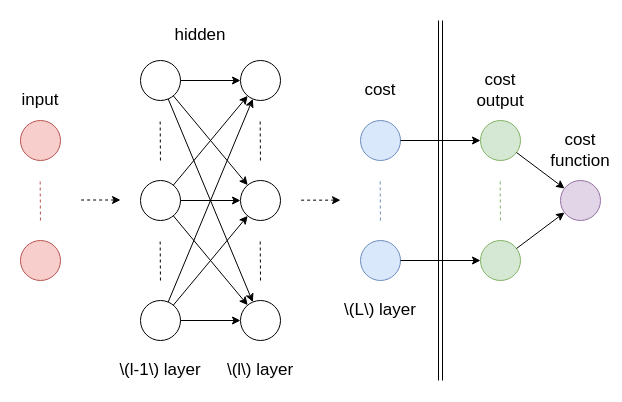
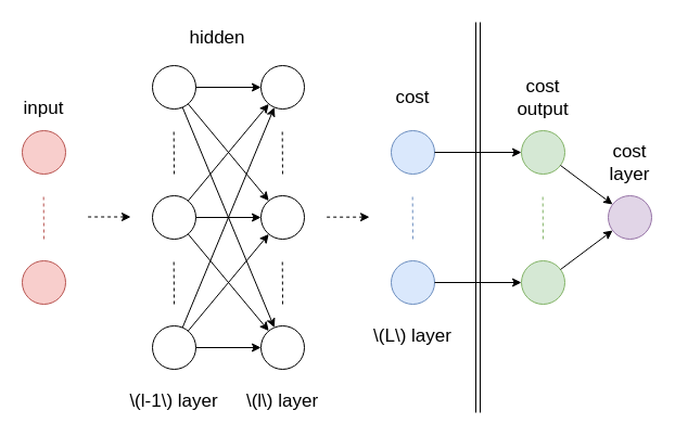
  <mxCell id="0" />
  <mxCell id="1" parent="0" />
  <mxCell id="2" value="" style="ellipse;whiteSpace=wrap;html=1;aspect=fixed;" vertex="1" parent="1"><mxGeometry x="140" y="60" width="40" height="40" as="geometry" /></mxCell>
  <mxCell id="3" value="" style="ellipse;whiteSpace=wrap;html=1;aspect=fixed;" vertex="1" parent="1"><mxGeometry x="140" y="180" width="40" height="40" as="geometry" /></mxCell>
  <mxCell id="4" value="" style="ellipse;whiteSpace=wrap;html=1;aspect=fixed;" vertex="1" parent="1"><mxGeometry x="140" y="300" width="40" height="40" as="geometry" /></mxCell>
  <mxCell id="5" value="" style="endArrow=none;dashed=1;html=1;" edge="1" parent="1"><mxGeometry width="50" height="50" relative="1" as="geometry"><mxPoint x="159.95" y="160" as="sourcePoint" /><mxPoint x="159.66" y="120" as="targetPoint" /></mxGeometry></mxCell>
  <mxCell id="6" value="" style="ellipse;whiteSpace=wrap;html=1;aspect=fixed;" vertex="1" parent="1"><mxGeometry x="240" y="60" width="40" height="40" as="geometry" /></mxCell>
  <mxCell id="7" value="" style="ellipse;whiteSpace=wrap;html=1;aspect=fixed;" vertex="1" parent="1"><mxGeometry x="240" y="180" width="40" height="40" as="geometry" /></mxCell>
  <mxCell id="8" value="" style="ellipse;whiteSpace=wrap;html=1;aspect=fixed;" vertex="1" parent="1"><mxGeometry x="240" y="300" width="40" height="40" as="geometry" /></mxCell>
  <mxCell id="9" value="" style="endArrow=none;dashed=1;html=1;" edge="1" parent="1"><mxGeometry width="50" height="50" relative="1" as="geometry"><mxPoint x="260" y="280" as="sourcePoint" /><mxPoint x="259.71" y="240" as="targetPoint" /></mxGeometry></mxCell>
  <mxCell id="10" value="" style="endArrow=classic;html=1;" edge="1" parent="1" source="2" target="8"><mxGeometry width="50" height="50" relative="1" as="geometry"><mxPoint x="140" y="410" as="sourcePoint" /><mxPoint x="190" y="360" as="targetPoint" /></mxGeometry></mxCell>
  <mxCell id="11" value="" style="endArrow=classic;html=1;" edge="1" parent="1" source="2" target="6"><mxGeometry width="50" height="50" relative="1" as="geometry"><mxPoint x="140" y="410" as="sourcePoint" /><mxPoint x="190" y="360" as="targetPoint" /></mxGeometry></mxCell>
  <mxCell id="12" value="" style="endArrow=classic;html=1;" edge="1" parent="1" source="2" target="7"><mxGeometry width="50" height="50" relative="1" as="geometry"><mxPoint x="140" y="410" as="sourcePoint" /><mxPoint x="190" y="360" as="targetPoint" /></mxGeometry></mxCell>
  <mxCell id="13" value="" style="endArrow=classic;html=1;" edge="1" parent="1" source="3" target="6"><mxGeometry width="50" height="50" relative="1" as="geometry"><mxPoint x="140" y="410" as="sourcePoint" /><mxPoint x="190" y="360" as="targetPoint" /></mxGeometry></mxCell>
  <mxCell id="14" value="" style="endArrow=classic;html=1;" edge="1" parent="1" source="3" target="7"><mxGeometry width="50" height="50" relative="1" as="geometry"><mxPoint x="140" y="410" as="sourcePoint" /><mxPoint x="190" y="360" as="targetPoint" /></mxGeometry></mxCell>
  <mxCell id="15" value="" style="endArrow=classic;html=1;" edge="1" parent="1" source="3" target="8"><mxGeometry width="50" height="50" relative="1" as="geometry"><mxPoint x="140" y="410" as="sourcePoint" /><mxPoint x="190" y="360" as="targetPoint" /></mxGeometry></mxCell>
  <mxCell id="16" value="" style="endArrow=classic;html=1;" edge="1" parent="1" source="4" target="6"><mxGeometry width="50" height="50" relative="1" as="geometry"><mxPoint x="140" y="410" as="sourcePoint" /><mxPoint x="190" y="360" as="targetPoint" /></mxGeometry></mxCell>
  <mxCell id="17" value="" style="endArrow=classic;html=1;" edge="1" parent="1" source="4" target="7"><mxGeometry width="50" height="50" relative="1" as="geometry"><mxPoint x="140" y="410" as="sourcePoint" /><mxPoint x="190" y="360" as="targetPoint" /></mxGeometry></mxCell>
  <mxCell id="18" value="" style="endArrow=classic;html=1;" edge="1" parent="1" source="4" target="8"><mxGeometry width="50" height="50" relative="1" as="geometry"><mxPoint x="140" y="410" as="sourcePoint" /><mxPoint x="190" y="360" as="targetPoint" /></mxGeometry></mxCell>
  <mxCell id="19" value="" style="ellipse;whiteSpace=wrap;html=1;aspect=fixed;strokeColor=#6c8ebf;fillColor=#dae8fc;" vertex="1" parent="1"><mxGeometry x="360" y="120" width="40" height="40" as="geometry" /></mxCell>
  <mxCell id="20" value="" style="ellipse;whiteSpace=wrap;html=1;aspect=fixed;strokeColor=#6c8ebf;fillColor=#dae8fc;" vertex="1" parent="1"><mxGeometry x="360" y="240" width="40" height="40" as="geometry" /></mxCell>
  <mxCell id="21" value="" style="endArrow=none;dashed=1;html=1;strokeColor=#6c8ebf;fillColor=#dae8fc;" edge="1" parent="1"><mxGeometry width="50" height="50" relative="1" as="geometry"><mxPoint x="379.95" y="220" as="sourcePoint" /><mxPoint x="379.66" y="180" as="targetPoint" /></mxGeometry></mxCell>
  <mxCell id="22" value="" style="ellipse;whiteSpace=wrap;html=1;aspect=fixed;strokeColor=#82b366;fillColor=#d5e8d4;" vertex="1" parent="1"><mxGeometry x="480" y="120" width="40" height="40" as="geometry" /></mxCell>
  <mxCell id="23" value="" style="ellipse;whiteSpace=wrap;html=1;aspect=fixed;strokeColor=#82b366;fillColor=#d5e8d4;" vertex="1" parent="1"><mxGeometry x="480" y="240" width="40" height="40" as="geometry" /></mxCell>
  <mxCell id="24" value="" style="endArrow=none;dashed=1;html=1;strokeColor=#82b366;fillColor=#d5e8d4;" edge="1" parent="1"><mxGeometry width="50" height="50" relative="1" as="geometry"><mxPoint x="499.95" y="220" as="sourcePoint" /><mxPoint x="499.66" y="180" as="targetPoint" /></mxGeometry></mxCell>
  <mxCell id="25" value="" style="ellipse;whiteSpace=wrap;html=1;aspect=fixed;strokeColor=#b85450;fillColor=#f8cecc;" vertex="1" parent="1"><mxGeometry x="20" y="120" width="40" height="40" as="geometry" /></mxCell>
  <mxCell id="26" value="" style="ellipse;whiteSpace=wrap;html=1;aspect=fixed;strokeColor=#b85450;fillColor=#f8cecc;" vertex="1" parent="1"><mxGeometry x="20" y="240" width="40" height="40" as="geometry" /></mxCell>
  <mxCell id="27" value="" style="endArrow=none;dashed=1;html=1;strokeColor=#b85450;fillColor=#f8cecc;" edge="1" parent="1"><mxGeometry width="50" height="50" relative="1" as="geometry"><mxPoint x="39.95" y="220" as="sourcePoint" /><mxPoint x="39.66" y="180" as="targetPoint" /></mxGeometry></mxCell>
  <mxCell id="28" value="" style="endArrow=classic;html=1;" edge="1" parent="1" source="19" target="22"><mxGeometry width="50" height="50" relative="1" as="geometry"><mxPoint x="420" y="420" as="sourcePoint" /><mxPoint x="470" y="370" as="targetPoint" /></mxGeometry></mxCell>
  <mxCell id="29" value="" style="endArrow=classic;html=1;" edge="1" parent="1" source="20" target="23"><mxGeometry width="50" height="50" relative="1" as="geometry"><mxPoint x="60" y="410" as="sourcePoint" /><mxPoint x="110" y="360" as="targetPoint" /></mxGeometry></mxCell>
  <mxCell id="30" value="" style="endArrow=none;dashed=1;html=1;" edge="1" parent="1"><mxGeometry width="50" height="50" relative="1" as="geometry"><mxPoint x="159.95" y="280" as="sourcePoint" /><mxPoint x="159.66" y="240" as="targetPoint" /></mxGeometry></mxCell>
  <mxCell id="31" value="" style="endArrow=none;dashed=1;html=1;" edge="1" parent="1"><mxGeometry width="50" height="50" relative="1" as="geometry"><mxPoint x="259.95" y="160" as="sourcePoint" /><mxPoint x="259.66" y="120" as="targetPoint" /></mxGeometry></mxCell>
  <mxCell id="32" value="" style="endArrow=none;dashed=1;html=1;endFill=0;startArrow=classic;startFill=1;" edge="1" parent="1"><mxGeometry width="50" height="50" relative="1" as="geometry"><mxPoint x="120" y="199.5" as="sourcePoint" /><mxPoint x="80" y="199.5" as="targetPoint" /></mxGeometry></mxCell>
  <mxCell id="33" value="" style="endArrow=none;dashed=1;html=1;startArrow=classic;startFill=1;" edge="1" parent="1"><mxGeometry width="50" height="50" relative="1" as="geometry"><mxPoint x="340" y="199.66" as="sourcePoint" /><mxPoint x="300" y="199.66" as="targetPoint" /></mxGeometry></mxCell>
  <mxCell id="34" value="hidden" style="text;html=1;strokeColor=none;fillColor=none;align=center;verticalAlign=middle;whiteSpace=wrap;rounded=0;fontSize=17;" vertex="1" parent="1"><mxGeometry x="170" y="20" width="60" height="30" as="geometry" /></mxCell>
  <mxCell id="35" value="input" style="text;html=1;strokeColor=none;fillColor=none;align=center;verticalAlign=middle;whiteSpace=wrap;rounded=0;fontSize=17;" vertex="1" parent="1"><mxGeometry x="20" y="90" width="40" height="20" as="geometry" /></mxCell>
  <mxCell id="36" value="cost" style="text;html=1;strokeColor=none;fillColor=none;align=center;verticalAlign=middle;whiteSpace=wrap;rounded=0;fontSize=17;" vertex="1" parent="1"><mxGeometry x="360" y="80" width="40" height="20" as="geometry" /></mxCell>
  <mxCell id="37" value="\(l-1\) layer" style="text;html=1;strokeColor=none;fillColor=none;align=center;verticalAlign=middle;whiteSpace=wrap;rounded=0;fontSize=17;" vertex="1" parent="1"><mxGeometry x="105" y="360" width="110" height="20" as="geometry" /></mxCell>
  <mxCell id="38" value="\(l\) layer" style="text;html=1;strokeColor=none;fillColor=none;align=center;verticalAlign=middle;whiteSpace=wrap;rounded=0;fontSize=17;" vertex="1" parent="1"><mxGeometry x="205" y="360" width="110" height="20" as="geometry" /></mxCell>
  <mxCell id="39" value="\(L\) layer" style="text;html=1;strokeColor=none;fillColor=none;align=center;verticalAlign=middle;whiteSpace=wrap;rounded=0;fontSize=17;" vertex="1" parent="1"><mxGeometry x="325" y="300" width="110" height="20" as="geometry" /></mxCell>
  <mxCell id="40" value="cost&lt;br&gt;output" style="text;html=1;strokeColor=none;fillColor=none;align=center;verticalAlign=middle;whiteSpace=wrap;rounded=0;fontSize=17;" vertex="1" parent="1"><mxGeometry x="480" y="80" width="40" height="20" as="geometry" /></mxCell>
  <mxCell id="41" value="" style="ellipse;whiteSpace=wrap;html=1;aspect=fixed;fillColor=#e1d5e7;strokeColor=#9673a6;" vertex="1" parent="1"><mxGeometry x="560" y="180" width="40" height="40" as="geometry" /></mxCell>
  <mxCell id="42" value="" style="endArrow=classic;html=1;strokeColor=#000000;fontSize=17;" edge="1" parent="1" source="22" target="41"><mxGeometry width="50" height="50" relative="1" as="geometry"><mxPoint x="60" y="450" as="sourcePoint" /><mxPoint x="110" y="400" as="targetPoint" /></mxGeometry></mxCell>
  <mxCell id="43" value="" style="endArrow=classic;html=1;strokeColor=#000000;fontSize=17;" edge="1" parent="1" source="23" target="41"><mxGeometry width="50" height="50" relative="1" as="geometry"><mxPoint x="60" y="450" as="sourcePoint" /><mxPoint x="110" y="400" as="targetPoint" /></mxGeometry></mxCell>
  <mxCell id="44" value="" style="shape=link;html=1;strokeColor=#000000;fontSize=17;" edge="1" parent="1"><mxGeometry width="50" height="50" relative="1" as="geometry"><mxPoint x="440" y="380" as="sourcePoint" /><mxPoint x="440" y="20" as="targetPoint" /></mxGeometry></mxCell>
- <mxCell id="45" value="cost&lt;br&gt;function" style="text;html=1;strokeColor=none;fillColor=none;align=center;verticalAlign=middle;whiteSpace=wrap;rounded=0;fontSize=17;" vertex="1" parent="1"><mxGeometry x="560" y="140" width="40" height="20" as="geometry" /></mxCell>
+ <mxCell id="45" value="cost&lt;br&gt;layer" style="text;html=1;strokeColor=none;fillColor=none;align=center;verticalAlign=middle;whiteSpace=wrap;rounded=0;fontSize=17;" vertex="1" parent="1"><mxGeometry x="560" y="140" width="40" height="20" as="geometry" /></mxCell>
